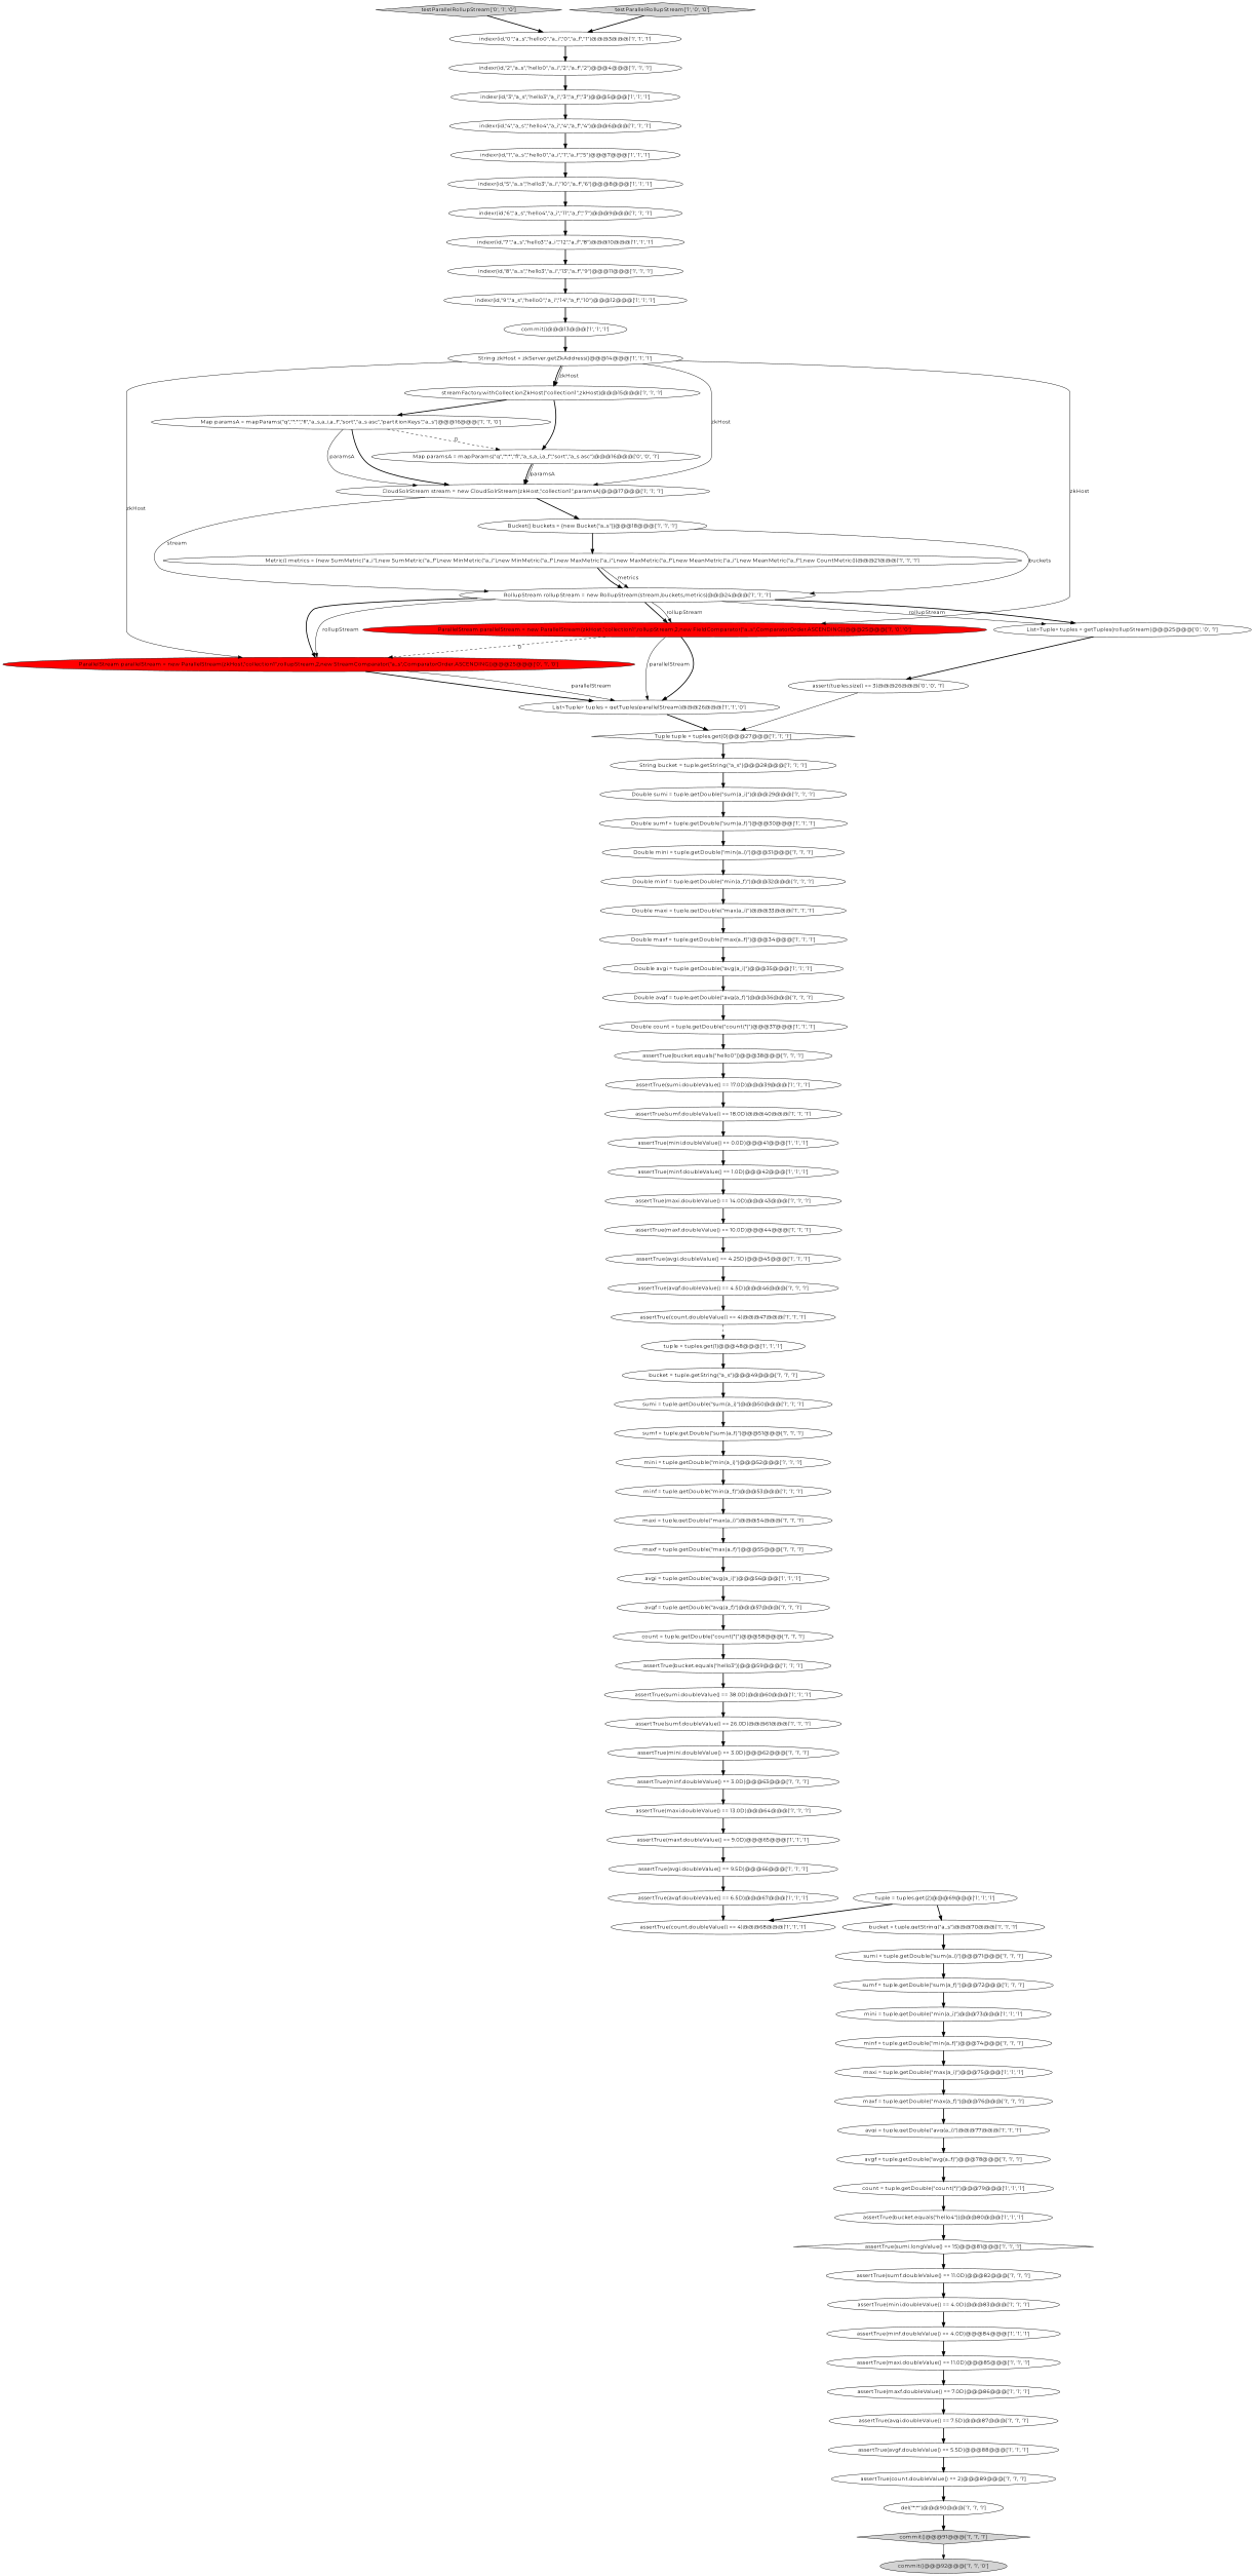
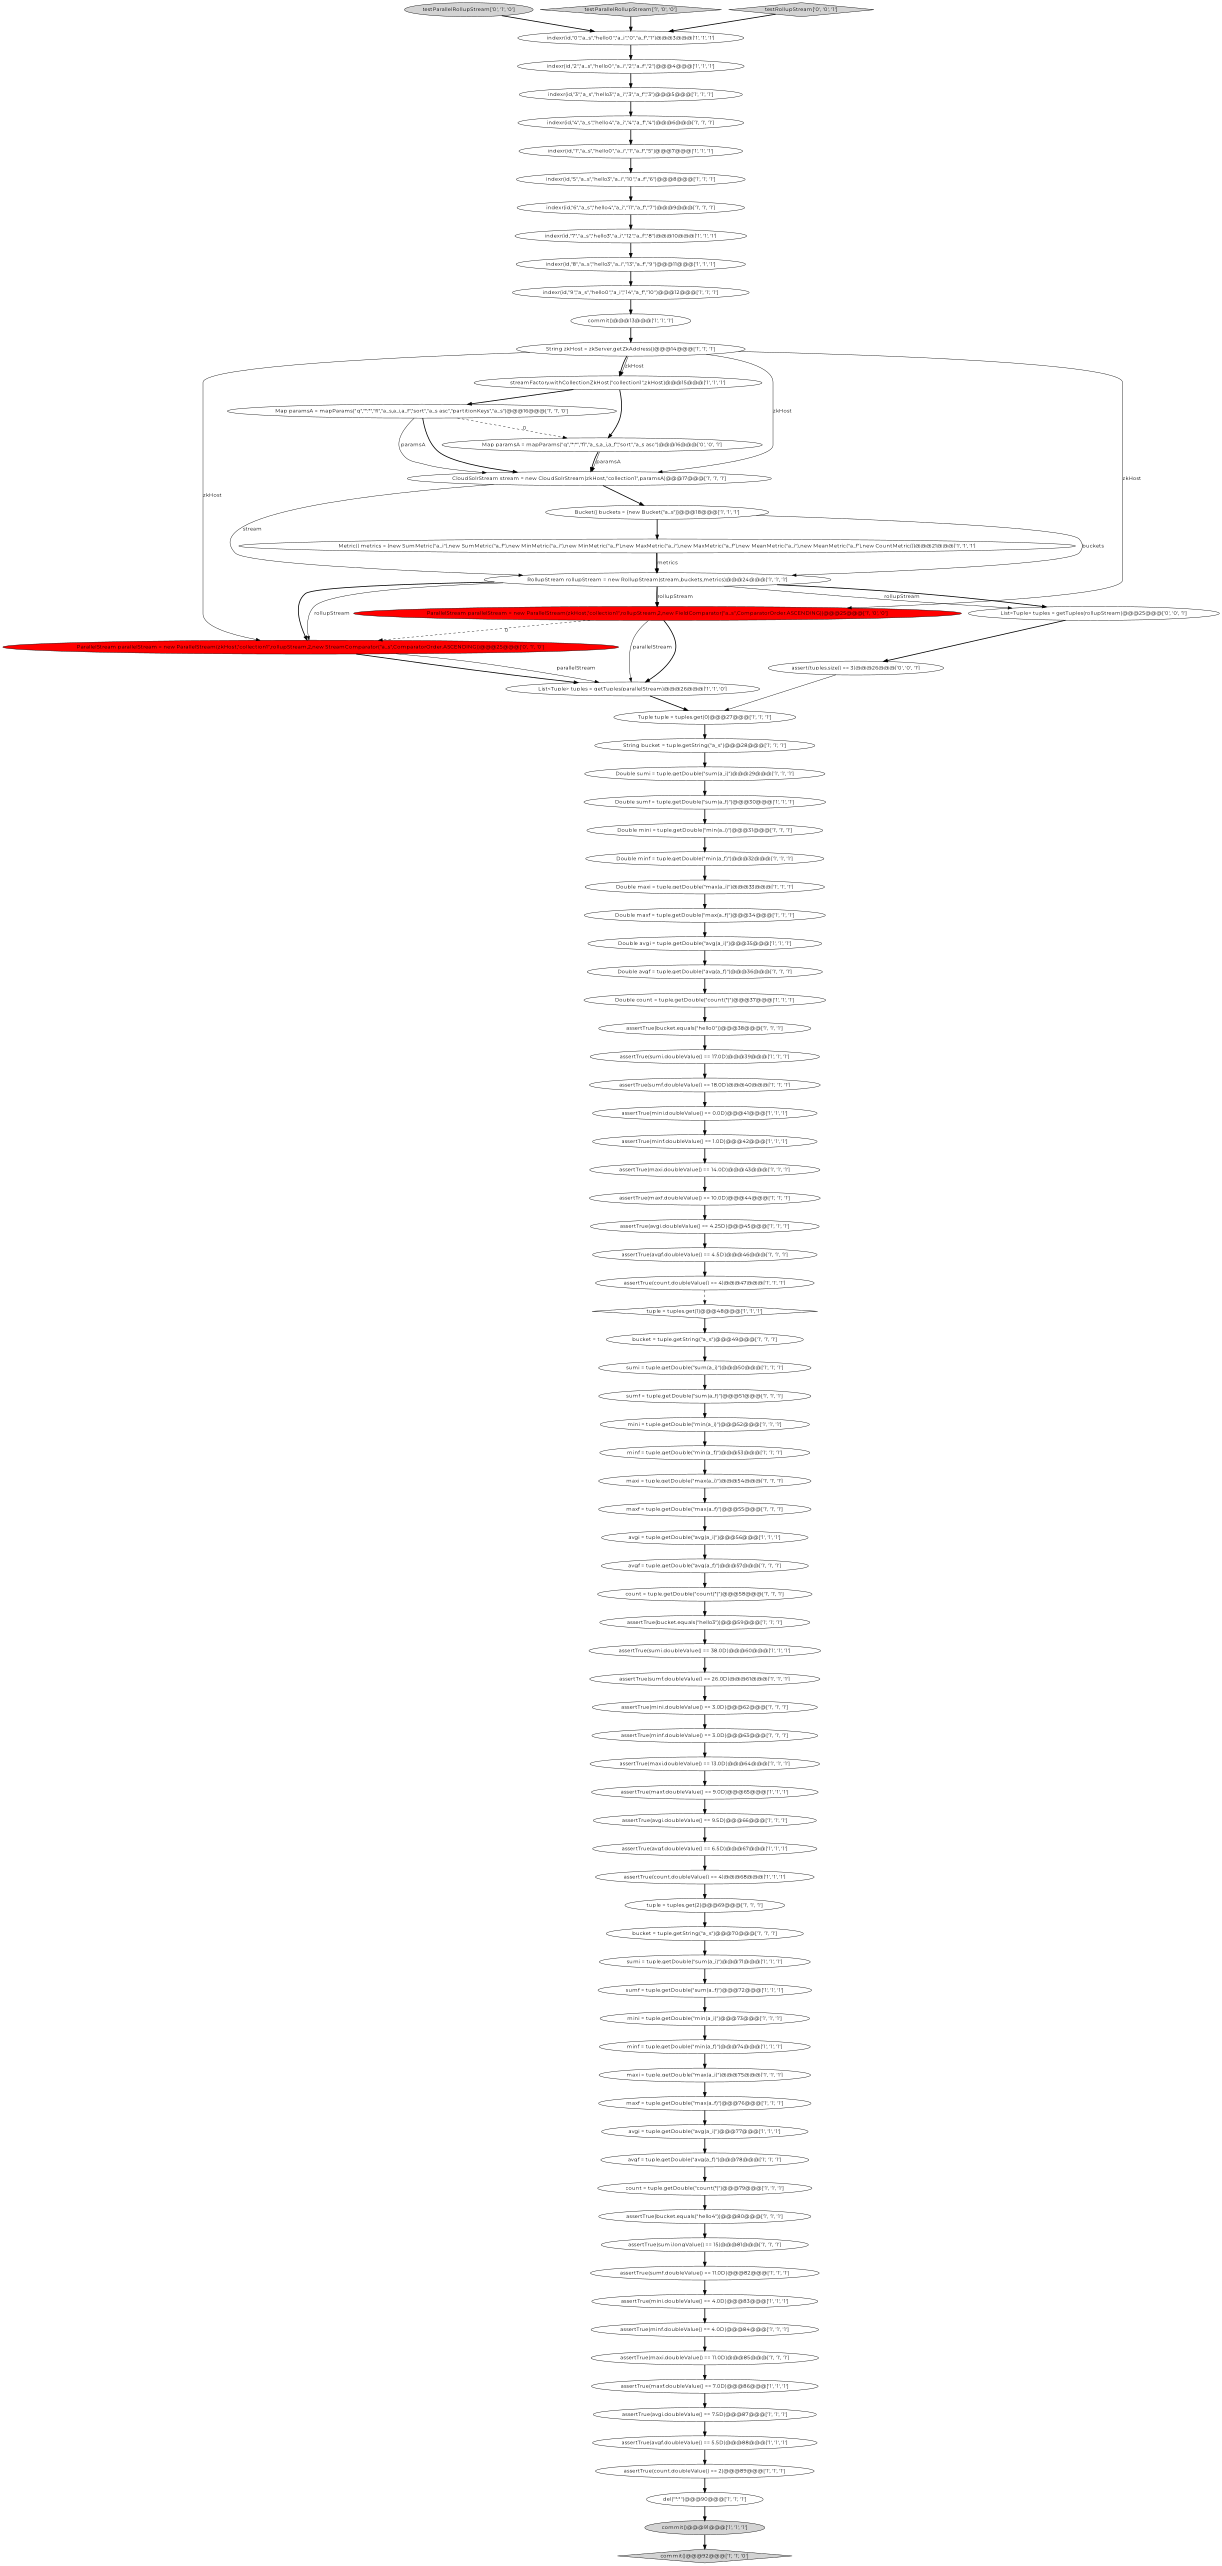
  digraph {
    fontname=Montserrat
    node [fillcolor=white fontname=Montserrat shape=ellipse style=filled]
    edge [fontname=Montserrat style=bold]
    n1 [label="maxf = tuple.getDouble(\"max(a_f)\")@@@55@@@['1', '1', '1']"]
    n2 [label="avgi = tuple.getDouble(\"avg(a_i)\")@@@56@@@['1', '1', '1']"]
    n3 [label="avgf = tuple.getDouble(\"avg(a_f)\")@@@57@@@['1', '1', '1']"]
    n4 [label="assertTrue(sumf.doubleValue() == 11.0D)@@@82@@@['1', '1', '1']"]
    n5 [label="assertTrue(mini.doubleValue() == 4.0D)@@@83@@@['1', '1', '1']"]
    n6 [label="assertTrue(minf.doubleValue() == 4.0D)@@@84@@@['1', '1', '1']"]
    n7 [label="assertTrue(avgi.doubleValue() == 4.25D)@@@45@@@['1', '1', '1']"]
    n8 [label="assertTrue(avgf.doubleValue() == 4.5D)@@@46@@@['1', '1', '1']"]
    n9 [label="assertTrue(count.doubleValue() == 4)@@@47@@@['1', '1', '1']"]
    n10 [label="Double minf = tuple.getDouble(\"min(a_f)\")@@@32@@@['1', '1', '1']"]
    n11 [label="Double maxi = tuple.getDouble(\"max(a_i)\")@@@33@@@['1', '1', '1']"]
    n12 [label="Double maxf = tuple.getDouble(\"max(a_f)\")@@@34@@@['1', '1', '1']"]
    n13 [label="maxf = tuple.getDouble(\"max(a_f)\")@@@76@@@['1', '1', '1']"]
    n14 [label="avgi = tuple.getDouble(\"avg(a_i)\")@@@77@@@['1', '1', '1']"]
    n15 [label="avgf = tuple.getDouble(\"avg(a_f)\")@@@78@@@['1', '1', '1']"]
    n16 [label="indexr(id,\"1\",\"a_s\",\"hello0\",\"a_i\",\"1\",\"a_f\",\"5\")@@@7@@@['1', '1', '1']"]
    n17 [label="indexr(id,\"5\",\"a_s\",\"hello3\",\"a_i\",\"10\",\"a_f\",\"6\")@@@8@@@['1', '1', '1']"]
    n18 [label="indexr(id,\"6\",\"a_s\",\"hello4\",\"a_i\",\"11\",\"a_f\",\"7\")@@@9@@@['1', '1', '1']"]
    n19 [label="Metric(( metrics = {new SumMetric(\"a_i\"),new SumMetric(\"a_f\"),new MinMetric(\"a_i\"),new MinMetric(\"a_f\"),new MaxMetric(\"a_i\"),new MaxMetric(\"a_f\"),new MeanMetric(\"a_i\"),new MeanMetric(\"a_f\"),new CountMetric()}@@@21@@@['1', '1', '1']"]
    n20 [label="RollupStream rollupStream = new RollupStream(stream,buckets,metrics)@@@24@@@['1', '1', '1']"]
    n21 [label="List<Tuple> tuples = getTuples(rollupStream)@@@25@@@['0', '0', '1']"]
    n22 [fillcolor=red label="ParallelStream parallelStream = new ParallelStream(zkHost,\"collection1\",rollupStream,2,new StreamComparator(\"a_s\",ComparatorOrder.ASCENDING))@@@25@@@['0', '1', '0']"]
    n23 [fillcolor=red label="ParallelStream parallelStream = new ParallelStream(zkHost,\"collection1\",rollupStream,2,new FieldComparator(\"a_s\",ComparatorOrder.ASCENDING))@@@25@@@['1', '0', '0']"]
    n24 [label="Bucket(( buckets = {new Bucket(\"a_s\")}@@@18@@@['1', '1', '1']"]
    n25 [label="count = tuple.getDouble(\"count(*)\")@@@79@@@['1', '1', '1']"]
    n26 [label="assertTrue(bucket.equals(\"hello4\"))@@@80@@@['1', '1', '1']"]
    n27 [label="Double sumf = tuple.getDouble(\"sum(a_f)\")@@@30@@@['1', '1', '1']"]
    n28 [label="Double mini = tuple.getDouble(\"min(a_i)\")@@@31@@@['1', '1', '1']"]
    n29 [label="count = tuple.getDouble(\"count(*)\")@@@58@@@['1', '1', '1']"]
    n30 [label="assertTrue(bucket.equals(\"hello3\"))@@@59@@@['1', '1', '1']"]
    n31 [label="assertTrue(sumi.doubleValue() == 38.0D)@@@60@@@['1', '1', '1']"]
    n32 [label="Double avgi = tuple.getDouble(\"avg(a_i)\")@@@35@@@['1', '1', '1']"]
    n33 [label="Double avgf = tuple.getDouble(\"avg(a_f)\")@@@36@@@['1', '1', '1']"]
    n34 [label="sumi = tuple.getDouble(\"sum(a_i)\")@@@50@@@['1', '1', '1']"]
    n35 [label="sumf = tuple.getDouble(\"sum(a_f)\")@@@51@@@['1', '1', '1']"]
    n36 [label="mini = tuple.getDouble(\"min(a_i)\")@@@52@@@['1', '1', '1']"]
-   n37 [fillcolor=lightgray label="testParallelRollupStream['0', '1', '0']" shape=diamond]
+   n37 [fillcolor=lightgray label="testParallelRollupStream['0', '1', '0']"]
    n38 [label="indexr(id,\"0\",\"a_s\",\"hello0\",\"a_i\",\"0\",\"a_f\",\"1\")@@@3@@@['1', '1', '1']"]
    n39 [label="indexr(id,\"2\",\"a_s\",\"hello0\",\"a_i\",\"2\",\"a_f\",\"2\")@@@4@@@['1', '1', '1']"]
    n40 [label="indexr(id,\"3\",\"a_s\",\"hello3\",\"a_i\",\"3\",\"a_f\",\"3\")@@@5@@@['1', '1', '1']"]
    n41 [label="indexr(id,\"4\",\"a_s\",\"hello4\",\"a_i\",\"4\",\"a_f\",\"4\")@@@6@@@['1', '1', '1']"]
    n42 [label="assertTrue(count.doubleValue() == 4)@@@68@@@['1', '1', '1']"]
    n43 [label="tuple = tuples.get(2)@@@69@@@['1', '1', '1']"]
    n44 [label="bucket = tuple.getString(\"a_s\")@@@70@@@['1', '1', '1']"]
    n45 [label="Double count = tuple.getDouble(\"count(*)\")@@@37@@@['1', '1', '1']"]
    n46 [label="assertTrue(sumi.doubleValue() == 17.0D)@@@39@@@['1', '1', '1']"]
    n47 [label="assertTrue(sumf.doubleValue() == 18.0D)@@@40@@@['1', '1', '1']"]
    n48 [label="assertTrue(mini.doubleValue() == 0.0D)@@@41@@@['1', '1', '1']"]
    n49 [label="Double sumi = tuple.getDouble(\"sum(a_i)\")@@@29@@@['1', '1', '1']"]
    n50 [label="sumi = tuple.getDouble(\"sum(a_i)\")@@@71@@@['1', '1', '1']"]
    n51 [label="sumf = tuple.getDouble(\"sum(a_f)\")@@@72@@@['1', '1', '1']"]
    n52 [label="assertTrue(sumf.doubleValue() == 26.0D)@@@61@@@['1', '1', '1']"]
    n53 [label="assertTrue(mini.doubleValue() == 3.0D)@@@62@@@['1', '1', '1']"]
    n54 [label="assertTrue(minf.doubleValue() == 3.0D)@@@63@@@['1', '1', '1']"]
    n55 [label="String bucket = tuple.getString(\"a_s\")@@@28@@@['1', '1', '1']"]
    n56 [label="streamFactory.withCollectionZkHost(\"collection1\",zkHost)@@@15@@@['1', '1', '1']"]
    n57 [label="Map paramsA = mapParams(\"q\",\"*:*\",\"fl\",\"a_s,a_i,a_f\",\"sort\",\"a_s asc\")@@@16@@@['0', '0', '1']"]
    n58 [label="Map paramsA = mapParams(\"q\",\"*:*\",\"fl\",\"a_s,a_i,a_f\",\"sort\",\"a_s asc\",\"partitionKeys\",\"a_s\")@@@16@@@['1', '1', '0']"]
    n59 [label="CloudSolrStream stream = new CloudSolrStream(zkHost,\"collection1\",paramsA)@@@17@@@['1', '1', '1']"]
    n60 [label="assertTrue(minf.doubleValue() == 1.0D)@@@42@@@['1', '1', '1']"]
    n61 [label="assertTrue(maxi.doubleValue() == 14.0D)@@@43@@@['1', '1', '1']"]
    n62 [label="assertTrue(maxf.doubleValue() == 10.0D)@@@44@@@['1', '1', '1']"]
    n63 [label="mini = tuple.getDouble(\"min(a_i)\")@@@73@@@['1', '1', '1']"]
    n64 [label="indexr(id,\"7\",\"a_s\",\"hello3\",\"a_i\",\"12\",\"a_f\",\"8\")@@@10@@@['1', '1', '1']"]
    n65 [label="indexr(id,\"8\",\"a_s\",\"hello3\",\"a_i\",\"13\",\"a_f\",\"9\")@@@11@@@['1', '1', '1']"]
    n66 [label="assert(tuples.size() == 3)@@@26@@@['0', '0', '1']"]
-   n67 [label="Tuple tuple = tuples.get(0)@@@27@@@['1', '1', '1']" shape=diamond]
+   n67 [label="Tuple tuple = tuples.get(0)@@@27@@@['1', '1', '1']"]
    n68 [label="List<Tuple> tuples = getTuples(parallelStream)@@@26@@@['1', '1', '0']"]
-   n69 [label="tuple = tuples.get(1)@@@48@@@['1', '1', '1']"]
+   n69 [label="tuple = tuples.get(1)@@@48@@@['1', '1', '1']" shape=diamond]
    n70 [label="bucket = tuple.getString(\"a_s\")@@@49@@@['1', '1', '1']"]
    n71 [label="indexr(id,\"9\",\"a_s\",\"hello0\",\"a_i\",\"14\",\"a_f\",\"10\")@@@12@@@['1', '1', '1']"]
    n72 [label="commit()@@@13@@@['1', '1', '1']"]
    n73 [label="String zkHost = zkServer.getZkAddress()@@@14@@@['1', '1', '1']"]
    n74 [label="assertTrue(maxi.doubleValue() == 11.0D)@@@85@@@['1', '1', '1']"]
    n75 [label="del(\"*:*\")@@@90@@@['1', '1', '1']"]
-   n76 [fillcolor=lightgray label="commit()@@@91@@@['1', '1', '1']" shape=diamond]
-   n77 [fillcolor=lightgray label="commit()@@@92@@@['1', '1', '0']"]
-   n78 [label="assertTrue(sumi.longValue() == 15)@@@81@@@['1', '1', '1']" shape=diamond]
+   n76 [fillcolor=lightgray label="commit()@@@91@@@['1', '1', '1']"]
+   n77 [fillcolor=lightgray label="commit()@@@92@@@['1', '1', '0']" shape=diamond]
+   n78 [label="assertTrue(sumi.longValue() == 15)@@@81@@@['1', '1', '1']"]
    n79 [label="minf = tuple.getDouble(\"min(a_f)\")@@@74@@@['1', '1', '1']"]
    n80 [label="assertTrue(bucket.equals(\"hello0\"))@@@38@@@['1', '1', '1']"]
    n81 [label="assertTrue(maxi.doubleValue() == 13.0D)@@@64@@@['1', '1', '1']"]
    n82 [label="assertTrue(maxf.doubleValue() == 9.0D)@@@65@@@['1', '1', '1']"]
    n83 [label="assertTrue(avgi.doubleValue() == 9.5D)@@@66@@@['1', '1', '1']"]
    n84 [label="maxi = tuple.getDouble(\"max(a_i)\")@@@54@@@['1', '1', '1']"]
    n85 [label="maxi = tuple.getDouble(\"max(a_i)\")@@@75@@@['1', '1', '1']"]
    n86 [label="assertTrue(avgf.doubleValue() == 6.5D)@@@67@@@['1', '1', '1']"]
    n87 [label="assertTrue(maxf.doubleValue() == 7.0D)@@@86@@@['1', '1', '1']"]
    n88 [label="assertTrue(avgi.doubleValue() == 7.5D)@@@87@@@['1', '1', '1']"]
    n89 [label="assertTrue(avgf.doubleValue() == 5.5D)@@@88@@@['1', '1', '1']"]
    n90 [label="minf = tuple.getDouble(\"min(a_f)\")@@@53@@@['1', '1', '1']"]
    n91 [fillcolor=lightgray label="testParallelRollupStream['1', '0', '0']" shape=diamond]
    n92 [label="assertTrue(count.doubleValue() == 2)@@@89@@@['1', '1', '1']"]
+   n93 [fillcolor=lightgray label="testRollupStream['0', '0', '1']" shape=diamond]
    n1 -> n2
    n2 -> n3
    n3 -> n29
    n4 -> n5
    n5 -> n6
    n6 -> n74
    n7 -> n8
    n8 -> n9
    n9 -> n69 [style=dashed]
    n10 -> n11
    n11 -> n12
    n12 -> n32
    n13 -> n14
    n14 -> n15
    n15 -> n25
    n16 -> n17
    n17 -> n18
    n18 -> n64
    n19 -> n20 [label=metrics style=solid]
    n19 -> n20
    n20 -> n21 [label=rollupStream style=solid]
    n20 -> n21
    n20 -> n22
    n20 -> n22 [label=rollupStream style=solid]
    n20 -> n23
    n20 -> n23 [label=rollupStream style=solid]
    n21 -> n66
    n22 -> n68
    n22 -> n68 [label=parallelStream style=solid]
    n23 -> n22 [label=0 style=dashed]
    n23 -> n68
    n23 -> n68 [label=parallelStream style=solid]
    n24 -> n19
    n24 -> n20 [label=buckets style=solid]
    n25 -> n26
    n26 -> n78
    n27 -> n28
    n28 -> n10
    n29 -> n30
    n30 -> n31
    n31 -> n52
    n32 -> n33
    n33 -> n45
    n34 -> n35
    n35 -> n36
    n36 -> n90
    n37 -> n38
    n38 -> n39
    n39 -> n40
    n40 -> n41
    n41 -> n16
-   n43 -> n42
+   n42 -> n43
    n43 -> n44
    n44 -> n50
    n45 -> n80
    n46 -> n47
    n47 -> n48
    n48 -> n60
    n49 -> n27
    n50 -> n51
    n51 -> n63
    n52 -> n53
    n53 -> n54
    n54 -> n81
    n55 -> n49
    n56 -> n57
    n56 -> n58
    n57 -> n59 [label=paramsA style=solid]
    n57 -> n59
    n58 -> n57 [label=0 style=dashed]
    n58 -> n59 [label=paramsA style=solid]
    n58 -> n59
    n59 -> n20 [label=stream style=solid]
    n59 -> n24
    n60 -> n61
    n61 -> n62
    n62 -> n7
    n63 -> n79
    n64 -> n65
    n65 -> n71
    n66 -> n67 [style=solid]
    n67 -> n55
    n68 -> n67
    n69 -> n70
    n70 -> n34
    n71 -> n72
    n72 -> n73
    n73 -> n22 [label=zkHost style=solid]
    n73 -> n23 [label=zkHost style=solid]
    n73 -> n56 [label=zkHost style=solid]
    n73 -> n56
    n73 -> n59 [label=zkHost style=solid]
    n74 -> n87
    n75 -> n76
-   n76 -> n77 [style=solid]
+   n76 -> n77
    n78 -> n4
    n79 -> n85
    n80 -> n46
    n81 -> n82
    n82 -> n83
    n83 -> n86
    n84 -> n1
    n85 -> n13
    n86 -> n42
    n87 -> n88
    n88 -> n89
    n89 -> n92
    n90 -> n84
    n91 -> n38
    n92 -> n75
+   n93 -> n38
  }
